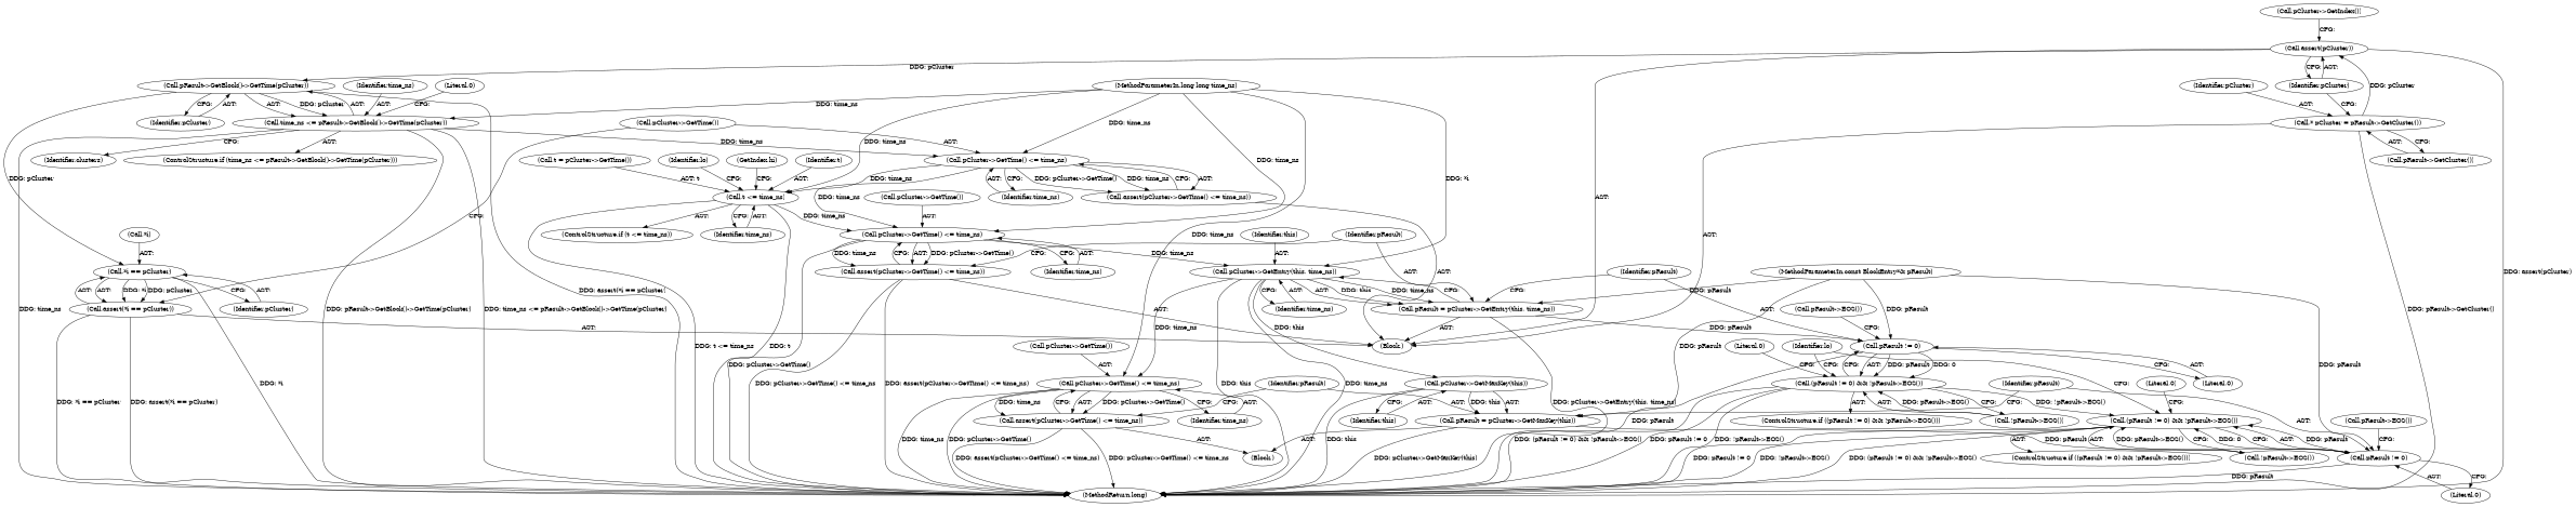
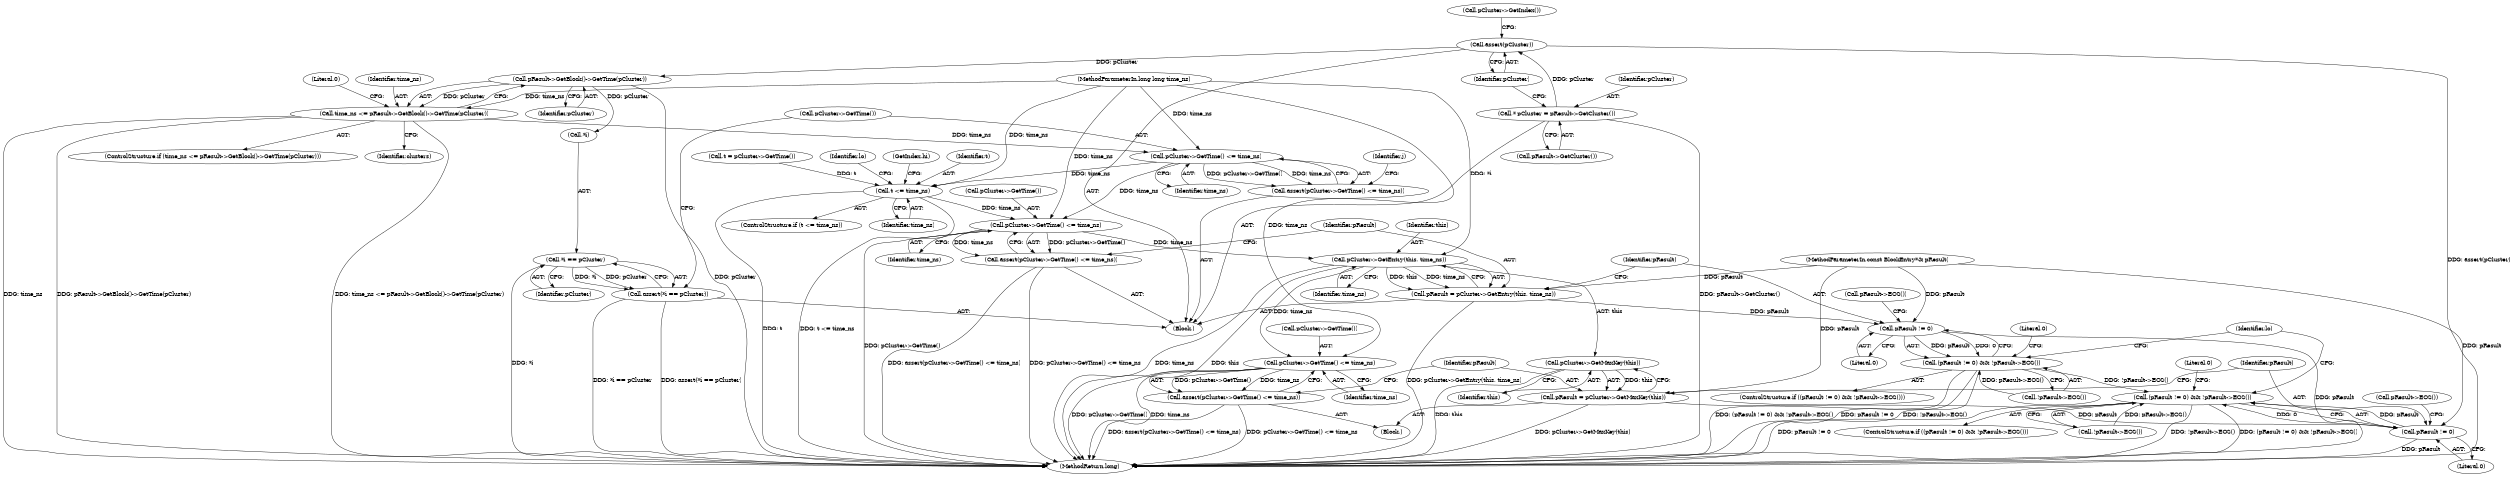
  digraph {
    n1 [label="(Call,assert(pCluster))"]
    n2 [label="(Call,pResult->GetBlock()->GetTime(pCluster))"]
    n3 [label="(MethodReturn,long)"]
    n4 [label="(Block,)"]
    n5 [label="(Identifier,pCluster)"]
    n6 [label="(Call,time_ns <= pResult->GetBlock()->GetTime(pCluster))"]
    n7 [label="(Call,*i == pCluster)"]
    n8 [label="(Identifier,pCluster)"]
    n9 [label="(Call,* pCluster = pResult->GetCluster())"]
    n10 [label="(Call,pResult->GetCluster())"]
    n11 [label="(Call,pCluster->GetTime() <= time_ns)"]
    n12 [label="(ControlStructure,if (time_ns <= pResult->GetBlock()->GetTime(pCluster)))"]
    n13 [label="(Identifier,clusters)"]
    n14 [label="(Call,assert(*i == pCluster))"]
    n15 [label="(Identifier,pCluster)"]
    n16 [label="(Call,assert(pCluster->GetTime() <= time_ns))"]
    n17 [label="(Call,t <= time_ns)"]
    n18 [label="(Call,pCluster->GetTime() <= time_ns)"]
    n19 [label="(Identifier,time_ns)"]
    n20 [label="(ControlStructure,if (t <= time_ns))"]
    n21 [label="(Identifier,time_ns)"]
    n22 [label="(Call,assert(pCluster->GetTime() <= time_ns))"]
    n23 [label="(Call,pCluster->GetEntry(this, time_ns))"]
    n24 [label="(Identifier,time_ns)"]
    n25 [label="(Call,pResult = pCluster->GetEntry(this, time_ns))"]
    n26 [label="(Call,pCluster->GetTime() <= time_ns)"]
    n27 [label="(Call,pCluster->GetMaxKey(this))"]
    n28 [label="(Identifier,time_ns)"]
    n29 [label="(Call,pResult != 0)"]
    n30 [label="(Call,assert(pCluster->GetTime() <= time_ns))"]
    n31 [label="(Identifier,time_ns)"]
    n32 [label="(Call,pResult = pCluster->GetMaxKey(this))"]
    n33 [label="(Identifier,this)"]
    n34 [label="(Call,(pResult != 0) && !pResult->EOS())"]
    n35 [label="(Literal,0)"]
    n36 [label="(Call,(pResult != 0) && !pResult->EOS())"]
    n37 [label="(Call,!pResult->EOS())"]
    n38 [label="(ControlStructure,if ((pResult != 0) && !pResult->EOS()))"]
    n39 [label="(Call,pResult != 0)"]
    n40 [label="(Call,!pResult->EOS())"]
    n41 [label="(ControlStructure,if ((pResult != 0) && !pResult->EOS()))"]
    n42 [label="(Literal,0)"]
    n43 [label="(Block,)"]
    n44 [label="(Identifier,lo)"]
    n45 [label="(MethodParameterIn,const BlockEntry*& pResult)"]
    n46 [label="(Literal,0)"]
    n47 [label="(Identifier,time_ns)"]
    n48 [label="(Literal,0)"]
    n49 [label="(Call,pCluster->GetTime())"]
    n50 [label="(GetIndex,hi)"]
    n51 [label="(Identifier,this)"]
    n52 [label="(Identifier,pResult)"]
    n53 [label="(Call,*i)"]
    n54 [label="(Identifier,lo)"]
+   n55 [label="(Identifier,j)"]
    n56 [label="(MethodParameterIn,long long time_ns)"]
    n57 [label="(Literal,0)"]
    n58 [label="(Identifier,pResult)"]
    n59 [label="(Call,pResult->EOS())"]
    n60 [label="(Identifier,pCluster)"]
    n61 [label="(Call,pCluster->GetTime())"]
    n62 [label="(Identifier,t)"]
    n63 [label="(Identifier,pResult)"]
    n64 [label="(Call,pResult->EOS())"]
    n65 [label="(Identifier,pResult)"]
    n66 [label="(Call,pCluster->GetIndex())"]
    n67 [label="(Call,t = pCluster->GetTime())"]
    n68 [label="(Call,pCluster->GetTime())"]
    n1 -> n2 [label="DDG: pCluster"]
    n1 -> n3 [label="DDG: assert(pCluster)"]
    n1 -> n4 [label="AST: "]
    n1 -> n5 [label="CFG: "]
-   n2 -> n3 [label="DDG: assert(*i == pCluster)"]
+   n2 -> n3 [label="DDG: pCluster"]
    n2 -> n6 [label="AST: "]
    n2 -> n6 [label="DDG: pCluster"]
-   n2 -> n7 [label="DDG: pCluster"]
+   n2 -> n53 [label="DDG: pCluster"]
    n2 -> n8 [label="CFG: "]
    n5 -> n1 [label="AST: "]
    n5 -> n9 [label="CFG: "]
-   n6 -> n2 [label="AST: "]
+   n6 -> n2 [label="CFG: "]
    n6 -> n3 [label="DDG: time_ns <= pResult->GetBlock()->GetTime(pCluster)"]
    n6 -> n3 [label="DDG: time_ns"]
    n6 -> n3 [label="DDG: pResult->GetBlock()->GetTime(pCluster)"]
    n6 -> n11 [label="DDG: time_ns"]
    n6 -> n12 [label="AST: "]
    n6 -> n13 [label="CFG: "]
    n7 -> n3 [label="DDG: *i"]
    n7 -> n14 [label="AST: "]
    n7 -> n14 [label="DDG: *i"]
    n7 -> n14 [label="DDG: pCluster"]
    n7 -> n15 [label="CFG: "]
    n8 -> n2 [label="AST: "]
    n9 -> n1 [label="DDG: pCluster"]
    n9 -> n3 [label="DDG: pResult->GetCluster()"]
    n9 -> n4 [label="AST: "]
    n9 -> n10 [label="CFG: "]
    n10 -> n9 [label="AST: "]
    n11 -> n16 [label="AST: "]
    n11 -> n16 [label="DDG: pCluster->GetTime()"]
    n11 -> n16 [label="DDG: time_ns"]
    n11 -> n17 [label="DDG: time_ns"]
    n11 -> n18 [label="DDG: time_ns"]
    n11 -> n19 [label="CFG: "]
    n14 -> n3 [label="DDG: *i == pCluster"]
    n14 -> n3 [label="DDG: assert(*i == pCluster)"]
    n14 -> n4 [label="AST: "]
-   n14 -> n7 [label="AST: "]
+   n14 -> n7 [label="CFG: "]
    n15 -> n7 [label="AST: "]
    n16 -> n4 [label="AST: "]
    n16 -> n11 [label="CFG: "]
    n17 -> n3 [label="DDG: t"]
    n17 -> n3 [label="DDG: t <= time_ns"]
    n17 -> n18 [label="DDG: time_ns"]
    n17 -> n20 [label="AST: "]
    n17 -> n21 [label="CFG: "]
    n18 -> n3 [label="DDG: pCluster->GetTime()"]
    n18 -> n22 [label="AST: "]
    n18 -> n22 [label="DDG: pCluster->GetTime()"]
    n18 -> n22 [label="DDG: time_ns"]
    n18 -> n23 [label="DDG: time_ns"]
    n18 -> n24 [label="CFG: "]
    n19 -> n11 [label="AST: "]
    n21 -> n17 [label="AST: "]
    n22 -> n3 [label="DDG: assert(pCluster->GetTime() <= time_ns)"]
    n22 -> n3 [label="DDG: pCluster->GetTime() <= time_ns"]
    n22 -> n4 [label="AST: "]
    n22 -> n18 [label="CFG: "]
    n23 -> n3 [label="DDG: this"]
    n23 -> n3 [label="DDG: time_ns"]
    n23 -> n25 [label="AST: "]
    n23 -> n25 [label="DDG: this"]
    n23 -> n25 [label="DDG: time_ns"]
    n23 -> n26 [label="DDG: time_ns"]
-   n23 -> n27 [label="DDG: this"]
+   n23 -> n27 [label="AST: this"]
    n23 -> n28 [label="CFG: "]
    n24 -> n18 [label="AST: "]
    n25 -> n3 [label="DDG: pCluster->GetEntry(this, time_ns)"]
    n25 -> n4 [label="AST: "]
    n25 -> n23 [label="CFG: "]
    n25 -> n29 [label="DDG: pResult"]
    n26 -> n3 [label="DDG: time_ns"]
    n26 -> n3 [label="DDG: pCluster->GetTime()"]
    n26 -> n30 [label="AST: "]
    n26 -> n30 [label="DDG: pCluster->GetTime()"]
    n26 -> n30 [label="DDG: time_ns"]
    n26 -> n31 [label="CFG: "]
    n27 -> n3 [label="DDG: this"]
    n27 -> n32 [label="AST: "]
    n27 -> n32 [label="DDG: this"]
    n27 -> n33 [label="CFG: "]
    n28 -> n23 [label="AST: "]
    n29 -> n3 [label="DDG: pResult"]
    n29 -> n34 [label="AST: "]
    n29 -> n34 [label="DDG: pResult"]
    n29 -> n34 [label="DDG: 0"]
    n29 -> n35 [label="CFG: "]
    n30 -> n3 [label="DDG: pCluster->GetTime() <= time_ns"]
    n30 -> n3 [label="DDG: assert(pCluster->GetTime() <= time_ns)"]
    n30 -> n26 [label="CFG: "]
    n30 -> n43 [label="AST: "]
    n31 -> n26 [label="AST: "]
    n32 -> n3 [label="DDG: pCluster->GetMaxKey(this)"]
+   n32 -> n27 [label="CFG: "]
    n32 -> n39 [label="DDG: pResult"]
    n32 -> n43 [label="AST: "]
    n33 -> n27 [label="AST: "]
    n34 -> n3 [label="DDG: !pResult->EOS()"]
    n34 -> n3 [label="DDG: (pResult != 0) && !pResult->EOS()"]
    n34 -> n3 [label="DDG: pResult != 0"]
    n34 -> n29 [label="CFG: "]
    n34 -> n36 [label="DDG: !pResult->EOS()"]
    n34 -> n37 [label="CFG: "]
    n34 -> n38 [label="AST: "]
    n35 -> n29 [label="AST: "]
    n36 -> n3 [label="DDG: (pResult != 0) && !pResult->EOS()"]
    n36 -> n3 [label="DDG: pResult != 0"]
    n36 -> n3 [label="DDG: !pResult->EOS()"]
    n36 -> n39 [label="CFG: "]
    n36 -> n40 [label="CFG: "]
    n36 -> n41 [label="AST: "]
    n37 -> n34 [label="AST: "]
    n37 -> n34 [label="DDG: pResult->EOS()"]
    n39 -> n3 [label="DDG: pResult"]
    n39 -> n36 [label="AST: "]
    n39 -> n36 [label="DDG: pResult"]
    n39 -> n36 [label="DDG: 0"]
    n39 -> n42 [label="CFG: "]
    n40 -> n36 [label="AST: "]
    n40 -> n36 [label="DDG: pResult->EOS()"]
    n42 -> n39 [label="AST: "]
    n44 -> n17 [label="CFG: "]
    n45 -> n25 [label="DDG: pResult"]
    n45 -> n29 [label="DDG: pResult"]
    n45 -> n32 [label="DDG: pResult"]
    n45 -> n39 [label="DDG: pResult"]
    n46 -> n34 [label="CFG: "]
    n47 -> n6 [label="AST: "]
    n48 -> n6 [label="CFG: "]
    n49 -> n26 [label="AST: "]
    n50 -> n17 [label="CFG: "]
    n51 -> n23 [label="AST: "]
    n52 -> n22 [label="CFG: "]
    n52 -> n25 [label="AST: "]
    n53 -> n7 [label="AST: "]
    n54 -> n34 [label="CFG: "]
    n54 -> n36 [label="CFG: "]
+   n55 -> n16 [label="CFG: "]
    n56 -> n6 [label="DDG: time_ns"]
    n56 -> n11 [label="DDG: time_ns"]
    n56 -> n17 [label="DDG: time_ns"]
    n56 -> n18 [label="DDG: time_ns"]
    n56 -> n23 [label="DDG: *i"]
    n56 -> n26 [label="DDG: time_ns"]
    n57 -> n36 [label="CFG: "]
    n58 -> n25 [label="CFG: "]
    n58 -> n29 [label="AST: "]
    n59 -> n39 [label="CFG: "]
    n60 -> n9 [label="AST: "]
    n61 -> n11 [label="AST: "]
    n61 -> n14 [label="CFG: "]
    n62 -> n17 [label="AST: "]
    n63 -> n30 [label="CFG: "]
    n63 -> n32 [label="AST: "]
    n64 -> n29 [label="CFG: "]
    n65 -> n32 [label="CFG: "]
    n65 -> n39 [label="AST: "]
    n66 -> n1 [label="CFG: "]
-   n67 -> n17 [label="AST: t"]
+   n67 -> n17 [label="DDG: t"]
    n68 -> n18 [label="AST: "]
  }
